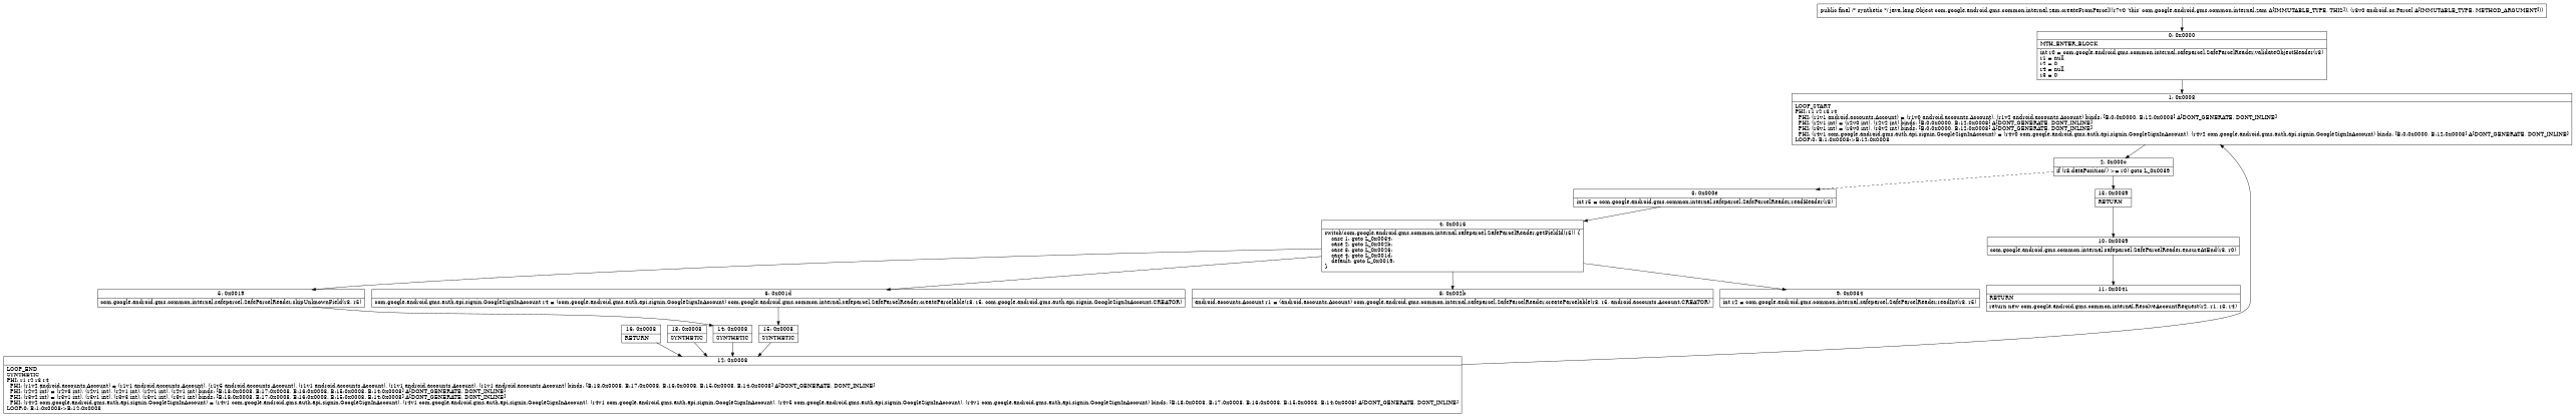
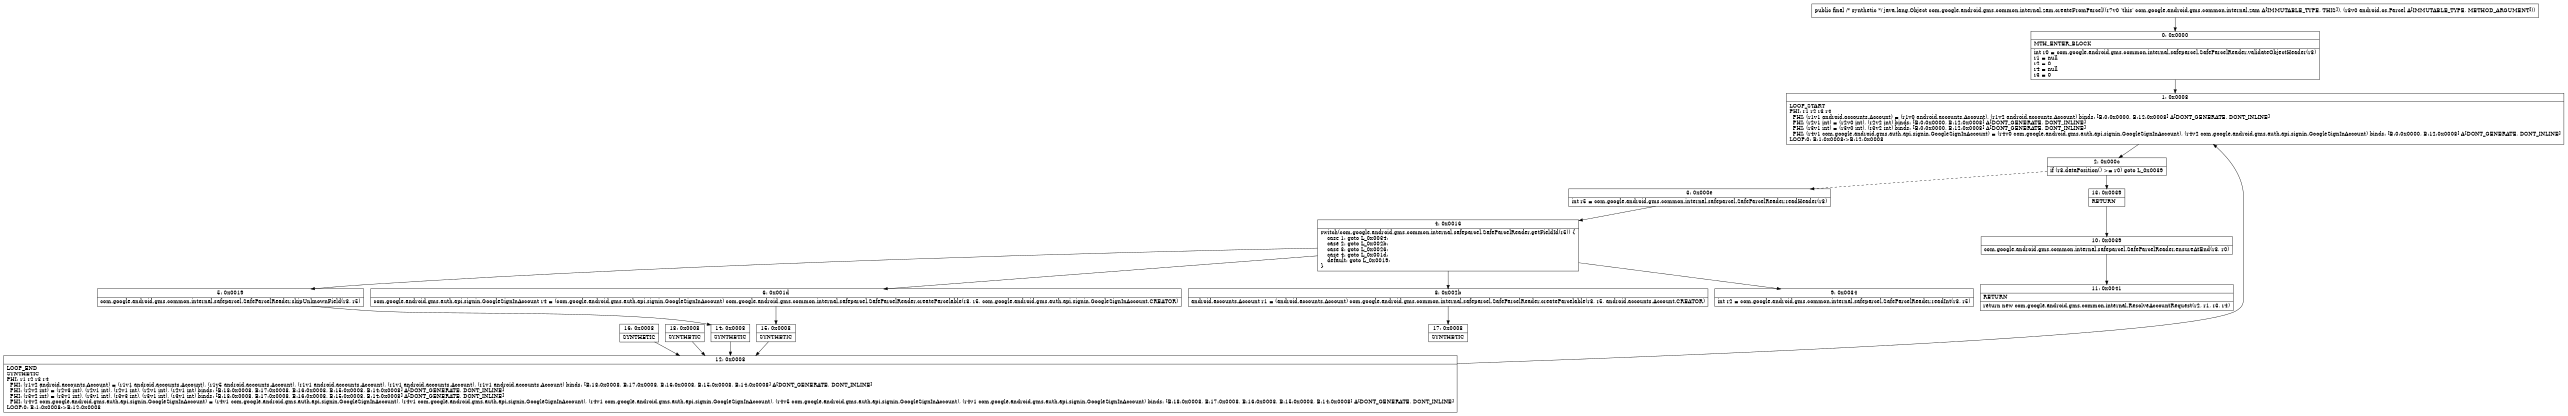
  digraph {
    node [shape=record]
    n1 [label="{0\:\ 0x0000|MTH_ENTER_BLOCK\l|int r0 = com.google.android.gms.common.internal.safeparcel.SafeParcelReader.validateObjectHeader(r8)\lr1 = null\lr2 = 0\lr4 = null\lr3 = 0\l}"]
    n2 [label="{1\:\ 0x0008|LOOP_START\lPHI: r1 r2 r3 r4 \l  PHI: (r1v1 android.accounts.Account) = (r1v0 android.accounts.Account), (r1v2 android.accounts.Account) binds: [B:0:0x0000, B:12:0x0008] A[DONT_GENERATE, DONT_INLINE]\l  PHI: (r2v1 int) = (r2v0 int), (r2v2 int) binds: [B:0:0x0000, B:12:0x0008] A[DONT_GENERATE, DONT_INLINE]\l  PHI: (r3v1 int) = (r3v0 int), (r3v2 int) binds: [B:0:0x0000, B:12:0x0008] A[DONT_GENERATE, DONT_INLINE]\l  PHI: (r4v1 com.google.android.gms.auth.api.signin.GoogleSignInAccount) = (r4v0 com.google.android.gms.auth.api.signin.GoogleSignInAccount), (r4v2 com.google.android.gms.auth.api.signin.GoogleSignInAccount) binds: [B:0:0x0000, B:12:0x0008] A[DONT_GENERATE, DONT_INLINE]\lLOOP:0: B:1:0x0008\-\>B:12:0x0008\l}"]
    n3 [label="{2\:\ 0x000c|if (r8.dataPosition() \>= r0) goto L_0x0039\l}"]
    n4 [label="{3\:\ 0x000e|int r5 = com.google.android.gms.common.internal.safeparcel.SafeParcelReader.readHeader(r8)\l}"]
    n5 [label="{13\:\ 0x0039|RETURN\l}"]
    n6 [label="{4\:\ 0x0016|switch(com.google.android.gms.common.internal.safeparcel.SafeParcelReader.getFieldId(r5)) \{\l    case 1: goto L_0x0034;\l    case 2: goto L_0x002b;\l    case 3: goto L_0x0026;\l    case 4: goto L_0x001d;\l    default: goto L_0x0019;\l\}\l}"]
    n7 [label="{10\:\ 0x0039|com.google.android.gms.common.internal.safeparcel.SafeParcelReader.ensureAtEnd(r8, r0)\l}"]
    n8 [label="{5\:\ 0x0019|com.google.android.gms.common.internal.safeparcel.SafeParcelReader.skipUnknownField(r8, r5)\l}"]
    n9 [label="{6\:\ 0x001d|com.google.android.gms.auth.api.signin.GoogleSignInAccount r4 = (com.google.android.gms.auth.api.signin.GoogleSignInAccount) com.google.android.gms.common.internal.safeparcel.SafeParcelReader.createParcelable(r8, r5, com.google.android.gms.auth.api.signin.GoogleSignInAccount.CREATOR)\l}"]
    n10 [label="{8\:\ 0x002b|android.accounts.Account r1 = (android.accounts.Account) com.google.android.gms.common.internal.safeparcel.SafeParcelReader.createParcelable(r8, r5, android.accounts.Account.CREATOR)\l}"]
    n11 [label="{9\:\ 0x0034|int r2 = com.google.android.gms.common.internal.safeparcel.SafeParcelReader.readInt(r8, r5)\l}"]
    n12 [label="{14\:\ 0x0008|SYNTHETIC\l}"]
    n13 [label="{15\:\ 0x0008|SYNTHETIC\l}"]
+   n14 [label="{17\:\ 0x0008|SYNTHETIC\l}"]
    n15 [label="{12\:\ 0x0008|LOOP_END\lSYNTHETIC\lPHI: r1 r2 r3 r4 \l  PHI: (r1v2 android.accounts.Account) = (r1v1 android.accounts.Account), (r1v5 android.accounts.Account), (r1v1 android.accounts.Account), (r1v1 android.accounts.Account), (r1v1 android.accounts.Account) binds: [B:18:0x0008, B:17:0x0008, B:16:0x0008, B:15:0x0008, B:14:0x0008] A[DONT_GENERATE, DONT_INLINE]\l  PHI: (r2v2 int) = (r2v3 int), (r2v1 int), (r2v1 int), (r2v1 int), (r2v1 int) binds: [B:18:0x0008, B:17:0x0008, B:16:0x0008, B:15:0x0008, B:14:0x0008] A[DONT_GENERATE, DONT_INLINE]\l  PHI: (r3v2 int) = (r3v1 int), (r3v1 int), (r3v3 int), (r3v1 int), (r3v1 int) binds: [B:18:0x0008, B:17:0x0008, B:16:0x0008, B:15:0x0008, B:14:0x0008] A[DONT_GENERATE, DONT_INLINE]\l  PHI: (r4v2 com.google.android.gms.auth.api.signin.GoogleSignInAccount) = (r4v1 com.google.android.gms.auth.api.signin.GoogleSignInAccount), (r4v1 com.google.android.gms.auth.api.signin.GoogleSignInAccount), (r4v1 com.google.android.gms.auth.api.signin.GoogleSignInAccount), (r4v5 com.google.android.gms.auth.api.signin.GoogleSignInAccount), (r4v1 com.google.android.gms.auth.api.signin.GoogleSignInAccount) binds: [B:18:0x0008, B:17:0x0008, B:16:0x0008, B:15:0x0008, B:14:0x0008] A[DONT_GENERATE, DONT_INLINE]\lLOOP:0: B:1:0x0008\-\>B:12:0x0008\l}"]
-   n16 [label="{16\:\ 0x0008|RETURN\l}"]
+   n16 [label="{16\:\ 0x0008|SYNTHETIC\l}"]
    n17 [label="{18\:\ 0x0008|SYNTHETIC\l}"]
    n18 [label="{11\:\ 0x0041|RETURN\l|return new com.google.android.gms.common.internal.ResolveAccountRequest(r2, r1, r3, r4)\l}"]
    n19 [label="{public final \/* synthetic *\/ java.lang.Object com.google.android.gms.common.internal.zam.createFromParcel((r7v0 'this' com.google.android.gms.common.internal.zam A[IMMUTABLE_TYPE, THIS]), (r8v0 android.os.Parcel A[IMMUTABLE_TYPE, METHOD_ARGUMENT])) }"]
    n1 -> n2
    n2 -> n3
    n3 -> n4 [style=dashed]
    n3 -> n5
    n4 -> n6
    n5 -> n7
    n6 -> n8
    n6 -> n9
    n6 -> n10
    n6 -> n11
    n7 -> n18
    n8 -> n12
    n9 -> n13
+   n10 -> n14
    n12 -> n15
    n13 -> n15
    n15 -> n2
    n16 -> n15
    n17 -> n15
    n19 -> n1
  }
